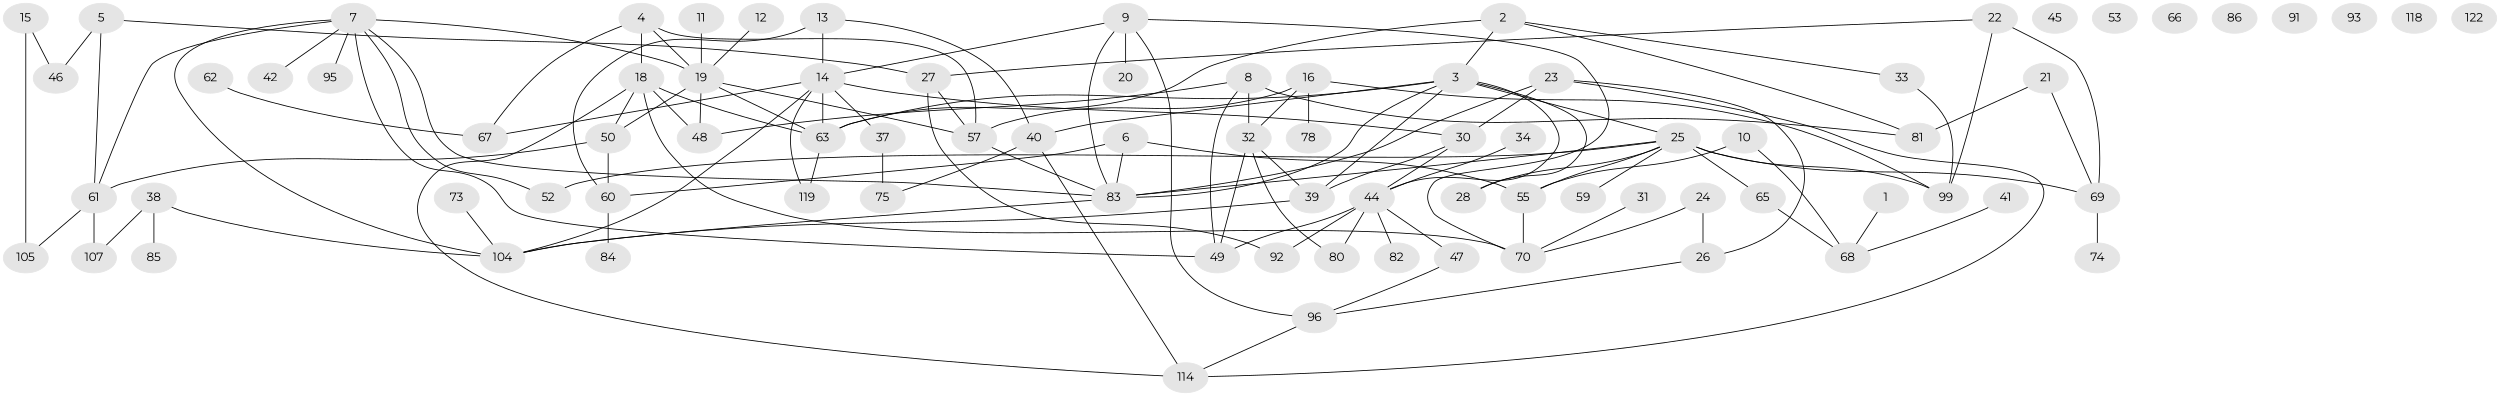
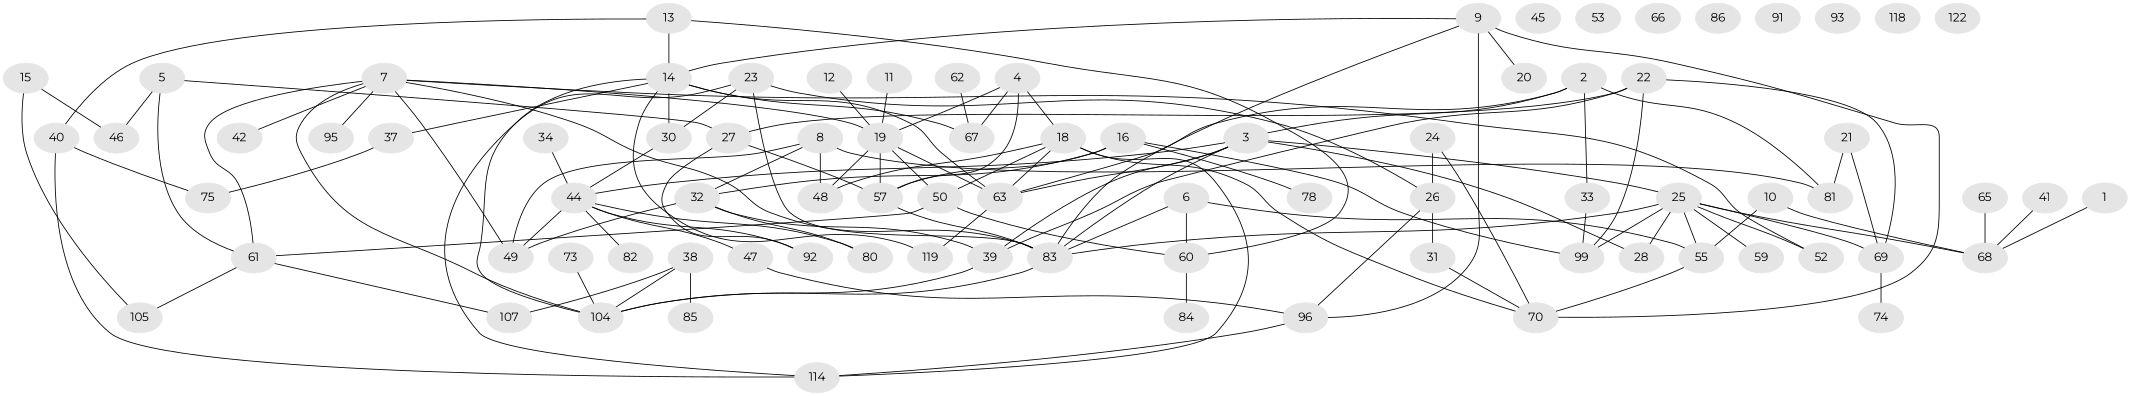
  graph {
    fontname=Montserrat
    node [color=gray90 fontname=Montserrat style=filled]
    edge [fontname=Montserrat]
    1 [super="+54"]
    68 [super="+111"]
    3 [super="+123"]
    63 [super="+108"]
    25 [super="+56"]
    28
    39 [super="+94"]
    40
    44 [super="+97"]
    83 [super="+113"]
    2
    33
    81 [super="+109"]
    99
    119
    n16 [label=55]
    52
    69 [super="+100"]
    59
    104 [super="+115"]
    114 [super="+121"]
    75
    49 [super="+90"]
    92
    80
    47
    82
    65
    18 [super="+29"]
    48
    70 [super="+102"]
    50 [super="+71"]
    4
    19 [super="+106"]
    57 [super="+110"]
    67
    5 [super="+79"]
    27 [super="+51"]
    46 [super="+77"]
    61
    105
    107
    6 [super="+120"]
    60
    84
    7 [super="+17"]
    42
    95
    8 [super="+101"]
    32 [super="+112"]
    9 [super="+31"]
    14 [super="+58"]
    20
    96 [super="+117"]
    30 [super="+64"]
    37
    10 [super="+87"]
    11
    12
    13 [super="+72"]
    15 [super="+103"]
    16 [super="+98"]
    78
    74
    21
    22 [super="+88"]
    23 [super="+55"]
    26 [super="+76"]
    n69 [label=31]
    24
    34
    38 [super="+89"]
    85
    41
    45
    53
    62
    66
    73
    86
    91
    93
    118
    122
    1 -- 68
    3 -- 63
    3 -- 25
    3 -- 28
    3 -- 39
-   3 -- 40
    3 -- 44
    3 -- 83
    63 -- 119
-   25 -- 65
+   25 -- 68
    25 -- 28
    25 -- 83
    25 -- 99
    25 -- n16
    25 -- 52
    25 -- 69
    25 -- 59
    39 -- 104
    40 -- 114
    40 -- 75
    44 -- 49
    44 -- 92
    44 -- 80
    44 -- 47
    44 -- 82
    83 -- 104
    2 -- 3
    2 -- 63
    2 -- 33
    2 -- 81
    33 -- 99
    n16 -- 70
    69 -- 74
    47 -- 96
    65 -- 68
    18 -- 63
    18 -- 114
    18 -- 48
    18 -- 70
    18 -- 50
    50 -- 61
    50 -- 60
    4 -- 18
    4 -- 19
    4 -- 57
    4 -- 67
    19 -- 63
    19 -- 48
    19 -- 50
    19 -- 57
    57 -- 83
    5 -- 27
    5 -- 46
    5 -- 61
    27 -- 92
    27 -- 57
    61 -- 105
    61 -- 107
    6 -- 83
    6 -- n16
    6 -- 60
    60 -- 84
    7 -- 83
    7 -- 52
    7 -- 104
    7 -- 49
    7 -- 19
    7 -- 61
    7 -- 42
    7 -- 95
    8 -- 81
    8 -- 49
    8 -- 48
    8 -- 32
    32 -- 39
    32 -- 49
    32 -- 80
    9 -- 83
    9 -- 70
    9 -- 14
    9 -- 20
    9 -- 96
    14 -- 63
    14 -- 119
    14 -- 104
    14 -- 67
    14 -- 30
    14 -- 37
    96 -- 114
    30 -- 44
    37 -- 75
    10 -- 68
    10 -- n16
    11 -- 19
    12 -- 19
    13 -- 40
    13 -- 60
    13 -- 14
    15 -- 46
    15 -- 105
    16 -- 99
    16 -- 57
    16 -- 32
    16 -- 78
    21 -- 81
    21 -- 69
-   30 -- 39
+   22 -- 39
    22 -- 99
    22 -- 69
    22 -- 27
    23 -- 83
    23 -- 114
    23 -- 30
    23 -- 26
    26 -- 96
+   26 -- n69
    n69 -- 70
    24 -- 70
    24 -- 26
    34 -- 44
    38 -- 104
    38 -- 107
    38 -- 85
    41 -- 68
    62 -- 67
    73 -- 104
  }
